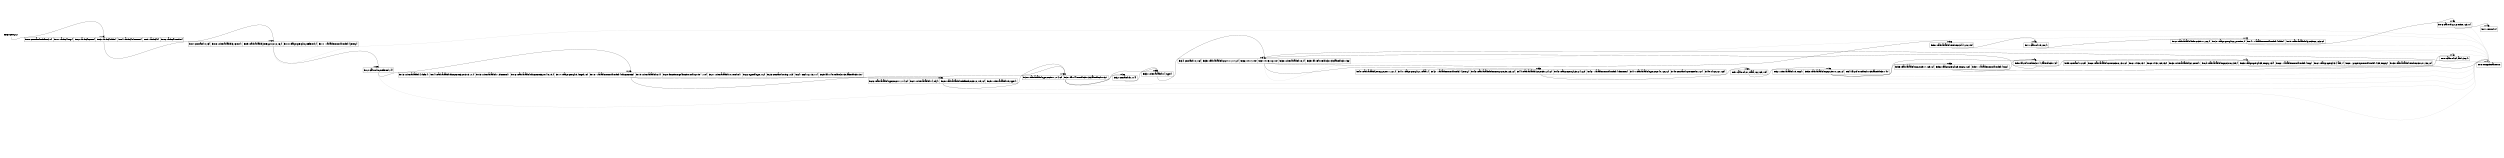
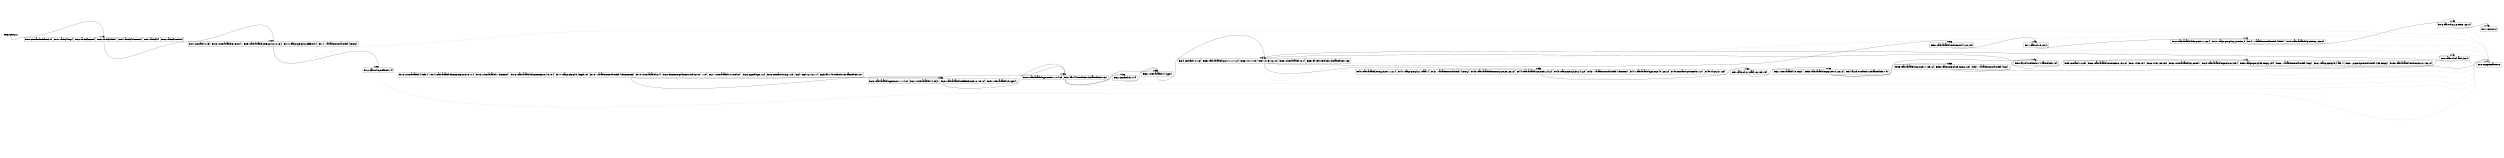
  digraph {
    rankdir=LR
    node [shape=record]
    edge [headport=n tailport=s]
    n1 [label=BB_property121 shape=none]
    n2 [label="{5000: constant[undefined,v1]|5001: vardecl['tmp']|5002: vardecl['count']|5003: vardecl['defer']|5004: vardecl['elements']|5005: vardecl['i']|5006: vardecl['resolve']}"]
    n3 [label="{5007: constant[1.0,v3]|5008: write-variable[v3,'count']*|5009: read-variable['jQuery-2012:12',v6,-]|5010: read-property[v6,'Deferred',-]|5011: \<variable-non-null-undef\>['jQuery']}"]
    n4 [label="{5012: call-0:0[v6,'Deferred',v4]}"]
    n5 [label="{5078: exceptional-return}"]
    n6 [label="{5013: write-variable[v4,'defer']*|5014: read-variable['thisCUBUR3-2013:15',v7,-]|5015: write-variable[v7,'elements']*|5016: read-variable['thisCUBUR3-2014:8',v9,-]|5017: read-property[v9,'length',v8]|5018: \<variable-non-null-undef\>['thisCUBUR3']|5019: write-variable[v8,'i']*|5020: function-expr[function null---2015 ( ),v10]|5021: write-variable[v10,'resolve']*|5022: typeof['type',v12]|5023: constant[\"string\",v13]|5024: !==[v12,v13,v11]|5025: if[v11](true-block:1730,false-block:1731)}"]
    n7 [label="{5026: read-variable['type-2022:11',v14,v2]|5027: write-variable[v14,'obj']*|5028: read-variable['undefined-2023:12',v15,v2]|5029: write-variable[v15,'type']*}"]
    n8 [label="{5030: read-variable['type-2025:11',v14,v2]|5031: if[v14](true-block:1733,false-block:1732)}"]
    n9 [label="{5033: write-variable[v14,'type']*}"]
    n10 [label="{5032: constant[\"fx\",v14]}"]
    n11 [label="{5034: constant[1.0,v16]|5035: read-variable['i-2027:11',v17,v2]|5036: +[v17,v15]|5037: -[v15,v16,v18]|5038: write-variable[v18,'i']|5039: if[v15](true-block:1735,false-block:1736)}"]
    n12 [label="{5040: read-variable['jQuery-2028:11',v21,-]|5041: read-property[v21,'_data',-]|5042: \<variable-non-null-undef\>['jQuery']|5043: read-variable['elements-2028:25',v23,v2]|5044: read-variable['i-2028:35',v24,v2]|5045: read-property[v23,v24,v22]|5046: \<variable-non-null-undef\>['elements']|5047: read-variable['type-2028:40',v26,v2]|5048: constant[\"queueHooks\",v27]|5049: +[v26,v27,v25]}"]
    n13 [label="{5050: read-variable['resolve-2034:4',v20,v19]}"]
    n14 [label="{5051: call-0:0[v21,'_data',v22,v25,v19]}"]
    n15 [label="{5071: call-0:0[v19,v20,-]*}"]
    n16 [label="{5052: write-variable[v19,'tmp']*|5053: read-variable['tmp-2029:10',v28,v2]|5054: if[v28](true-block:1739,false-block:1740)}"]
    n17 [label="{5072: read-variable['defer-2035:11',v22,-]|5073: read-property[v22,'promise',-]|5074: \<variable-non-null-undef\>['defer']|5075: read-variable['obj-2035:26',v23,v2]}"]
    n18 [label="{5058: if[v28](true-block:1741,false-block:1734)}"]
    n19 [label="{5055: read-variable['tmp-2029:17',v29,v2]|5056: read-property[v29,'empty',v28]|5057: \<variable-non-null-undef\>['tmp']}"]
    n20 [label="{5076: call-0:0[v22,'promise',v23,v1]}"]
    n21 [label="{5059: constant[1.0,v29]|5060: read-variable['count-2030:6',v30,v2]|5061: +[v30,v31]|5062: +[v31,v29,v32]|5063: write-variable[v32,'count']*|5064: read-variable['tmp-2031:6',v35,-]|5065: read-property[v35,'empty',v34]|5066: \<variable-non-null-undef\>['tmp']|5067: read-property[v34,'add',-]|5068: \<property-non-null-undef\>[v35,'empty']|5069: read-variable['resolve-2031:21',v36,v2]}"]
    n22 [label="{5070: call-0:0[v34,'add',v36,-]*}"]
    n23 [label="{5077: return[v1]}"]
    n1 -> n2 [headlabel="    1726"]
    n2 -> n3 [headlabel="      1727"]
    n3 -> n4 [headlabel="      1728"]
    n3 -> n5 [color=gray headlabel="      1747"]
    n4 -> n5 [color=gray]
-   n4 -> n6 [headlabel="      1729"]
    n6 -> n7 [headlabel="      1730"]
    n6 -> n8 [headlabel="      1731"]
    n7 -> n5 [color=gray]
    n7 -> n8
    n8 -> n5 [color=gray]
    n8 -> n9 [headlabel="      1733"]
    n8 -> n10 [headlabel="      1732"]
    n9 -> n11 [headlabel="      1734"]
    n10 -> n9
    n11 -> n5 [color=gray]
    n11 -> n12 [headlabel="      1735"]
    n11 -> n13 [headlabel="      1736"]
    n12 -> n5 [color=gray]
    n12 -> n14 [headlabel="      1737"]
    n13 -> n5 [color=gray]
    n13 -> n15 [headlabel="      1743"]
    n14 -> n16 [headlabel="      1738"]
    n15 -> n5 [color=gray]
    n15 -> n17 [headlabel="      1744"]
    n16 -> n5 [color=gray]
    n16 -> n18 [headlabel="      1740"]
    n16 -> n19 [headlabel="      1739"]
    n17 -> n5 [color=gray]
    n17 -> n20 [headlabel="      1745"]
    n18 -> n11
    n18 -> n21 [headlabel="      1741"]
    n19 -> n5 [color=black]
    n19 -> n18
    n20 -> n5 [color=gray]
    n20 -> n23 [headlabel="      1746"]
    n21 -> n5 [color=gray]
    n21 -> n22 [headlabel="      1742"]
    n22 -> n5 [color=gray]
    n22 -> n11
  }
